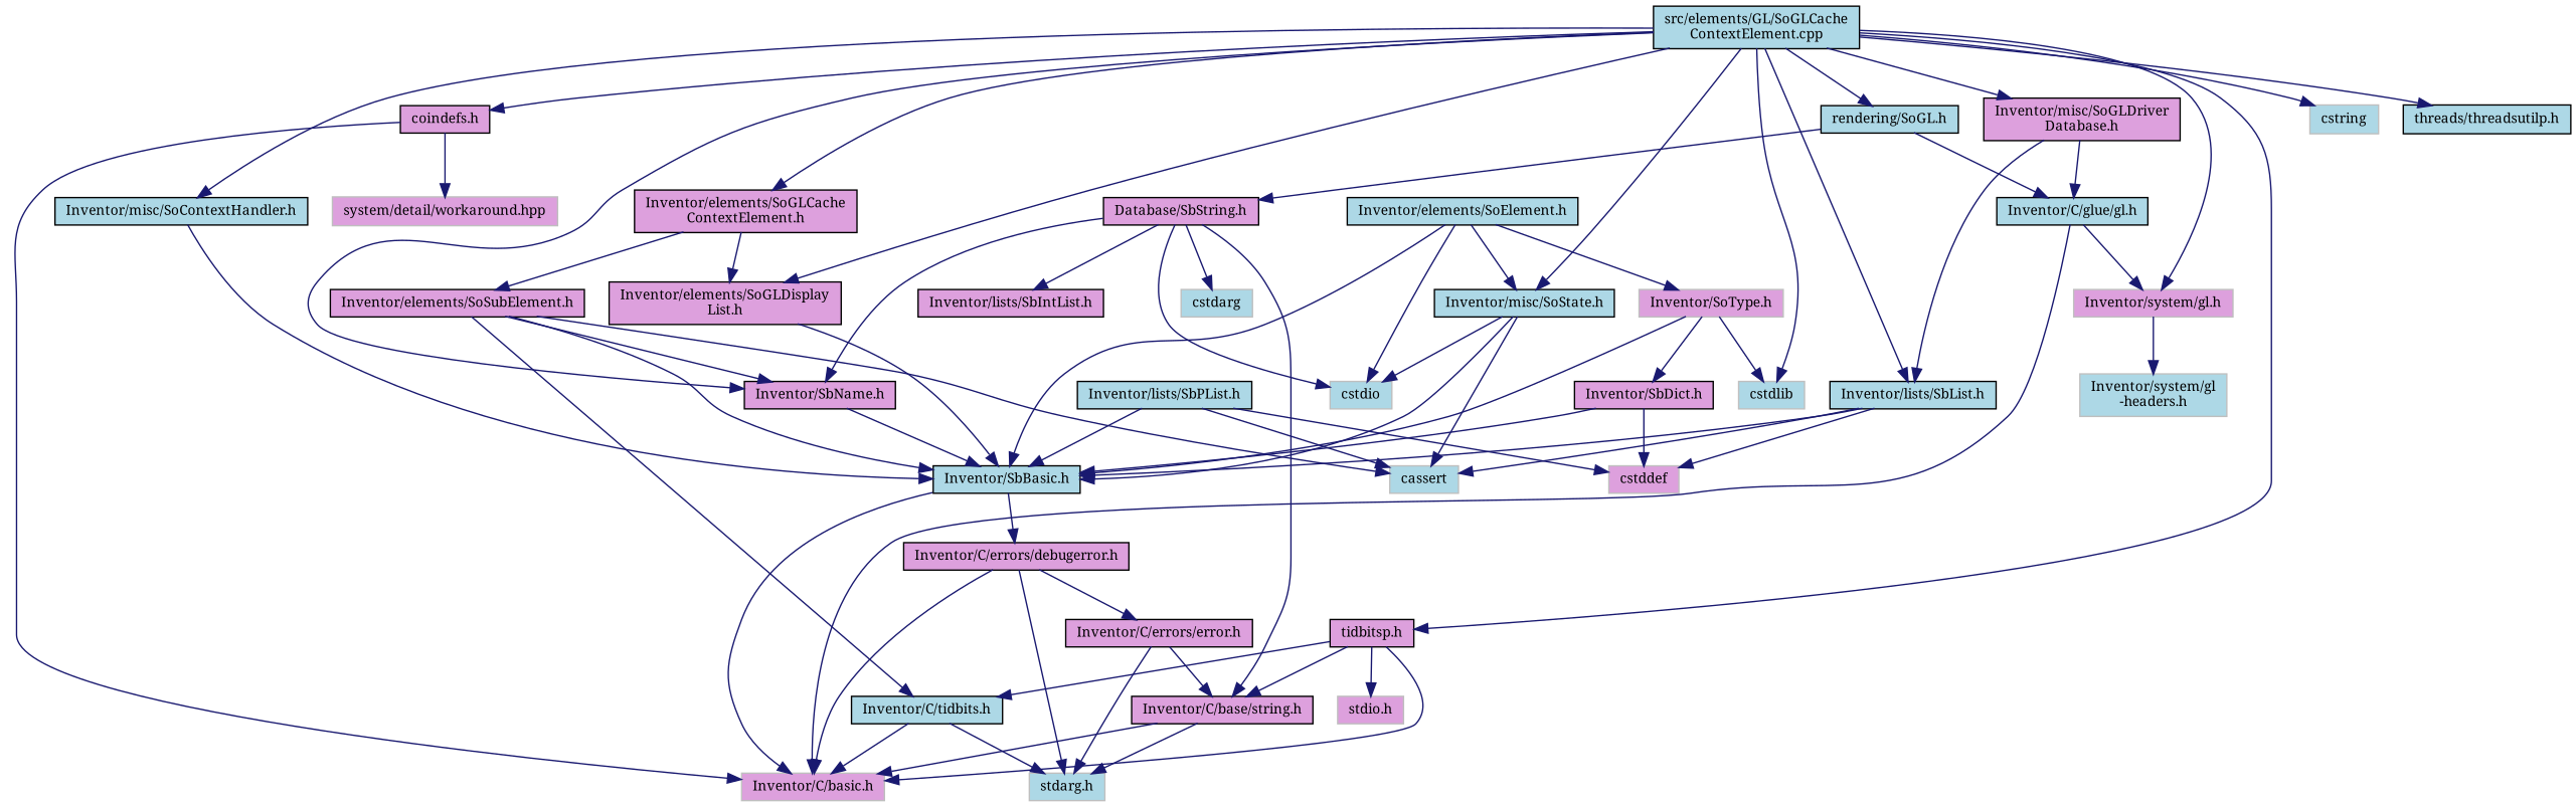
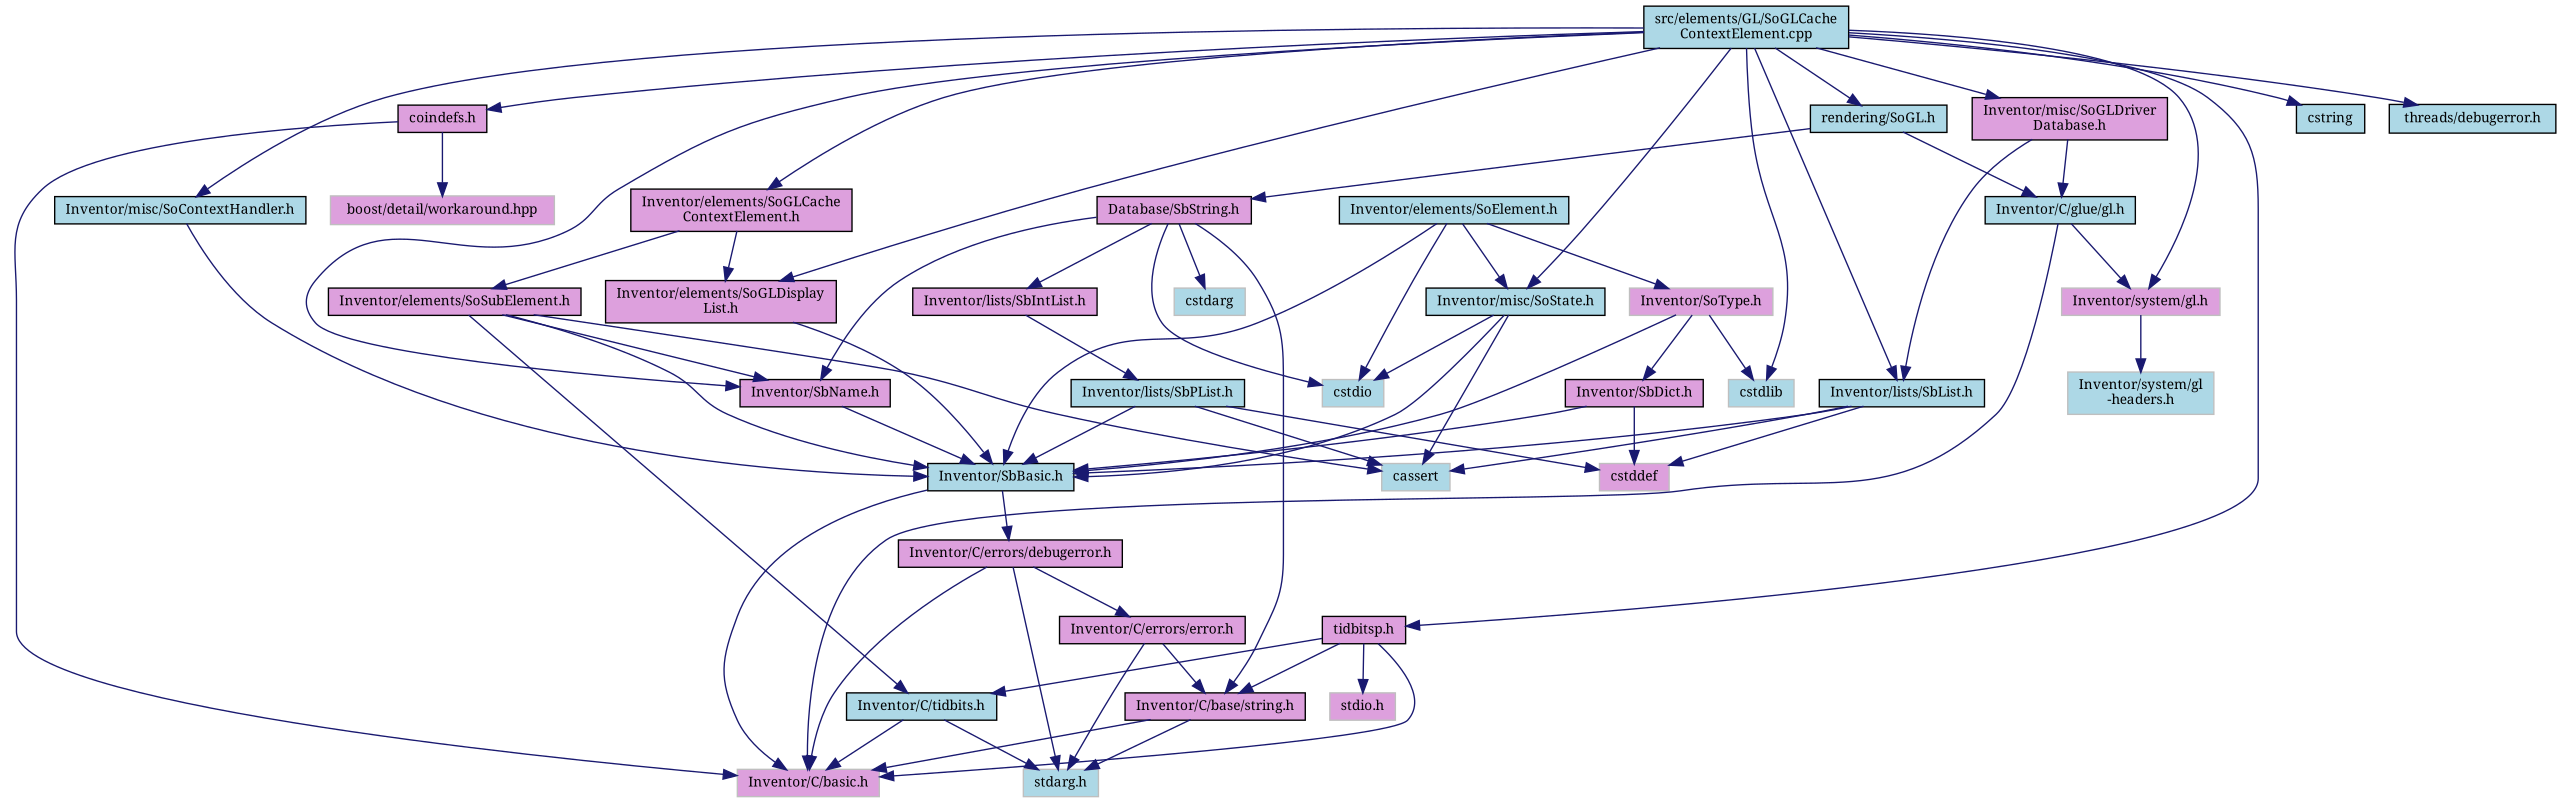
  digraph {
    fontname="Noto Serif"
    node [color=black fillcolor=plum fontname="Noto Serif" fontsize=10 shape=record style=filled]
    edge [color=midnightblue fontname="Noto Serif" fontsize=10 labelfontname=Helvetica labelfontsize=10 style=solid]
    n1 [fillcolor=lightblue fontcolor=black height=0.2 label="src/elements/GL/SoGLCache\lContextElement.cpp" width=0.4]
    n2 [height=0.2 label="coindefs.h" width=0.4]
    n3 [height=0.2 label="Inventor/elements/SoGLCache\lContextElement.h" width=0.4]
    n4 [height=0.2 label="Inventor/SbName.h" width=0.4]
    n5 [color=grey75 fillcolor=lightblue height=0.2 label=cstdlib width=0.4]
    n6 [fillcolor=lightblue height=0.2 label="Inventor/misc/SoState.h" width=0.4]
    n7 [height=0.2 label="Inventor/elements/SoGLDisplay\lList.h" width=0.4]
-   n8 [color=grey75 fillcolor=lightblue height=0.2 label=cstring width=0.4]
+   n8 [fillcolor=lightblue height=0.2 label=cstring width=0.4]
    n9 [fillcolor=lightblue height=0.2 label="Inventor/lists/SbList.h" width=0.4]
    n10 [color=grey75 height=0.2 label="Inventor/system/gl.h" width=0.4]
    n11 [fillcolor=lightblue height=0.2 label="Inventor/misc/SoContextHandler.h" width=0.4]
    n12 [height=0.2 label="Inventor/misc/SoGLDriver\lDatabase.h" width=0.4]
    n13 [fillcolor=lightblue height=0.2 label="rendering/SoGL.h" width=0.4]
-   n14 [fillcolor=lightblue height=0.2 label="threads/threadsutilp.h" width=0.4]
+   n14 [fillcolor=lightblue height=0.2 label="threads/debugerror.h" width=0.4]
    n15 [height=0.2 label="tidbitsp.h" width=0.4]
-   n16 [color=grey75 height=0.2 label="system/detail/workaround.hpp" width=0.4]
+   n16 [color=grey75 height=0.2 label="boost/detail/workaround.hpp" width=0.4]
    n17 [color=grey75 height=0.2 label="Inventor/C/basic.h" width=0.4]
    n18 [height=0.2 label="Inventor/elements/SoSubElement.h" width=0.4]
    n19 [fillcolor=lightblue height=0.2 label="Inventor/SbBasic.h" width=0.4]
    n20 [color=grey75 fillcolor=lightblue height=0.2 label=cassert width=0.4]
    n21 [color=grey75 fillcolor=lightblue height=0.2 label=cstdio width=0.4]
    n22 [color=grey75 height=0.2 label=cstddef width=0.4]
    n23 [color=grey75 fillcolor=lightblue height=0.2 label="Inventor/system/gl\l-headers.h" width=0.4]
    n24 [fillcolor=lightblue height=0.2 label="Inventor/C/glue/gl.h" width=0.4]
    n25 [height=0.2 label="Database/SbString.h" width=0.4]
    n26 [fillcolor=lightblue height=0.2 label="Inventor/C/tidbits.h" width=0.4]
    n27 [height=0.2 label="Inventor/C/base/string.h" width=0.4]
    n28 [color=grey75 height=0.2 label="stdio.h" width=0.4]
    n29 [height=0.2 label="Inventor/C/errors/debugerror.h" width=0.4]
    n30 [color=grey75 fillcolor=lightblue height=0.2 label="stdarg.h" width=0.4]
    n31 [fillcolor=lightblue height=0.2 label="Inventor/elements/SoElement.h" width=0.4]
    n32 [color=grey75 height=0.2 label="Inventor/SoType.h" width=0.4]
    n33 [height=0.2 label="Inventor/C/errors/error.h" width=0.4]
    n34 [height=0.2 label="Inventor/SbDict.h" width=0.4]
    n35 [color=grey75 fillcolor=lightblue height=0.2 label=cstdarg width=0.4]
    n36 [height=0.2 label="Inventor/lists/SbIntList.h" width=0.4]
    n37 [fillcolor=lightblue height=0.2 label="Inventor/lists/SbPList.h" width=0.4]
    n1 -> n2
    n1 -> n3
    n1 -> n4
    n1 -> n5
    n1 -> n6
    n1 -> n7
    n1 -> n8
    n1 -> n9
    n1 -> n10
    n1 -> n11
    n1 -> n12
    n1 -> n13
    n1 -> n14
    n1 -> n15
    n2 -> n16
    n2 -> n17
    n3 -> n7
    n3 -> n18
    n4 -> n19
    n6 -> n19
    n6 -> n20
    n6 -> n21
    n7 -> n19
    n9 -> n19
    n9 -> n20
    n9 -> n22
    n10 -> n23
    n11 -> n19
    n12 -> n9
    n12 -> n24
    n13 -> n24
    n13 -> n25
    n15 -> n17
    n15 -> n26
    n15 -> n27
    n15 -> n28
    n18 -> n4
    n18 -> n19
    n18 -> n20
    n18 -> n26
    n19 -> n17
    n19 -> n29
    n24 -> n10
    n24 -> n17
    n25 -> n4
    n25 -> n21
    n25 -> n27
    n25 -> n35
    n25 -> n36
    n26 -> n17
    n26 -> n30
    n27 -> n17
    n27 -> n30
    n29 -> n17
    n29 -> n30
    n29 -> n33
    n31 -> n6
    n31 -> n19
    n31 -> n21
    n31 -> n32
    n32 -> n5
    n32 -> n19
    n32 -> n34
    n33 -> n27
    n33 -> n30
    n34 -> n19
    n34 -> n22
+   n36 -> n37
    n37 -> n19
    n37 -> n20
    n37 -> n22
  }
